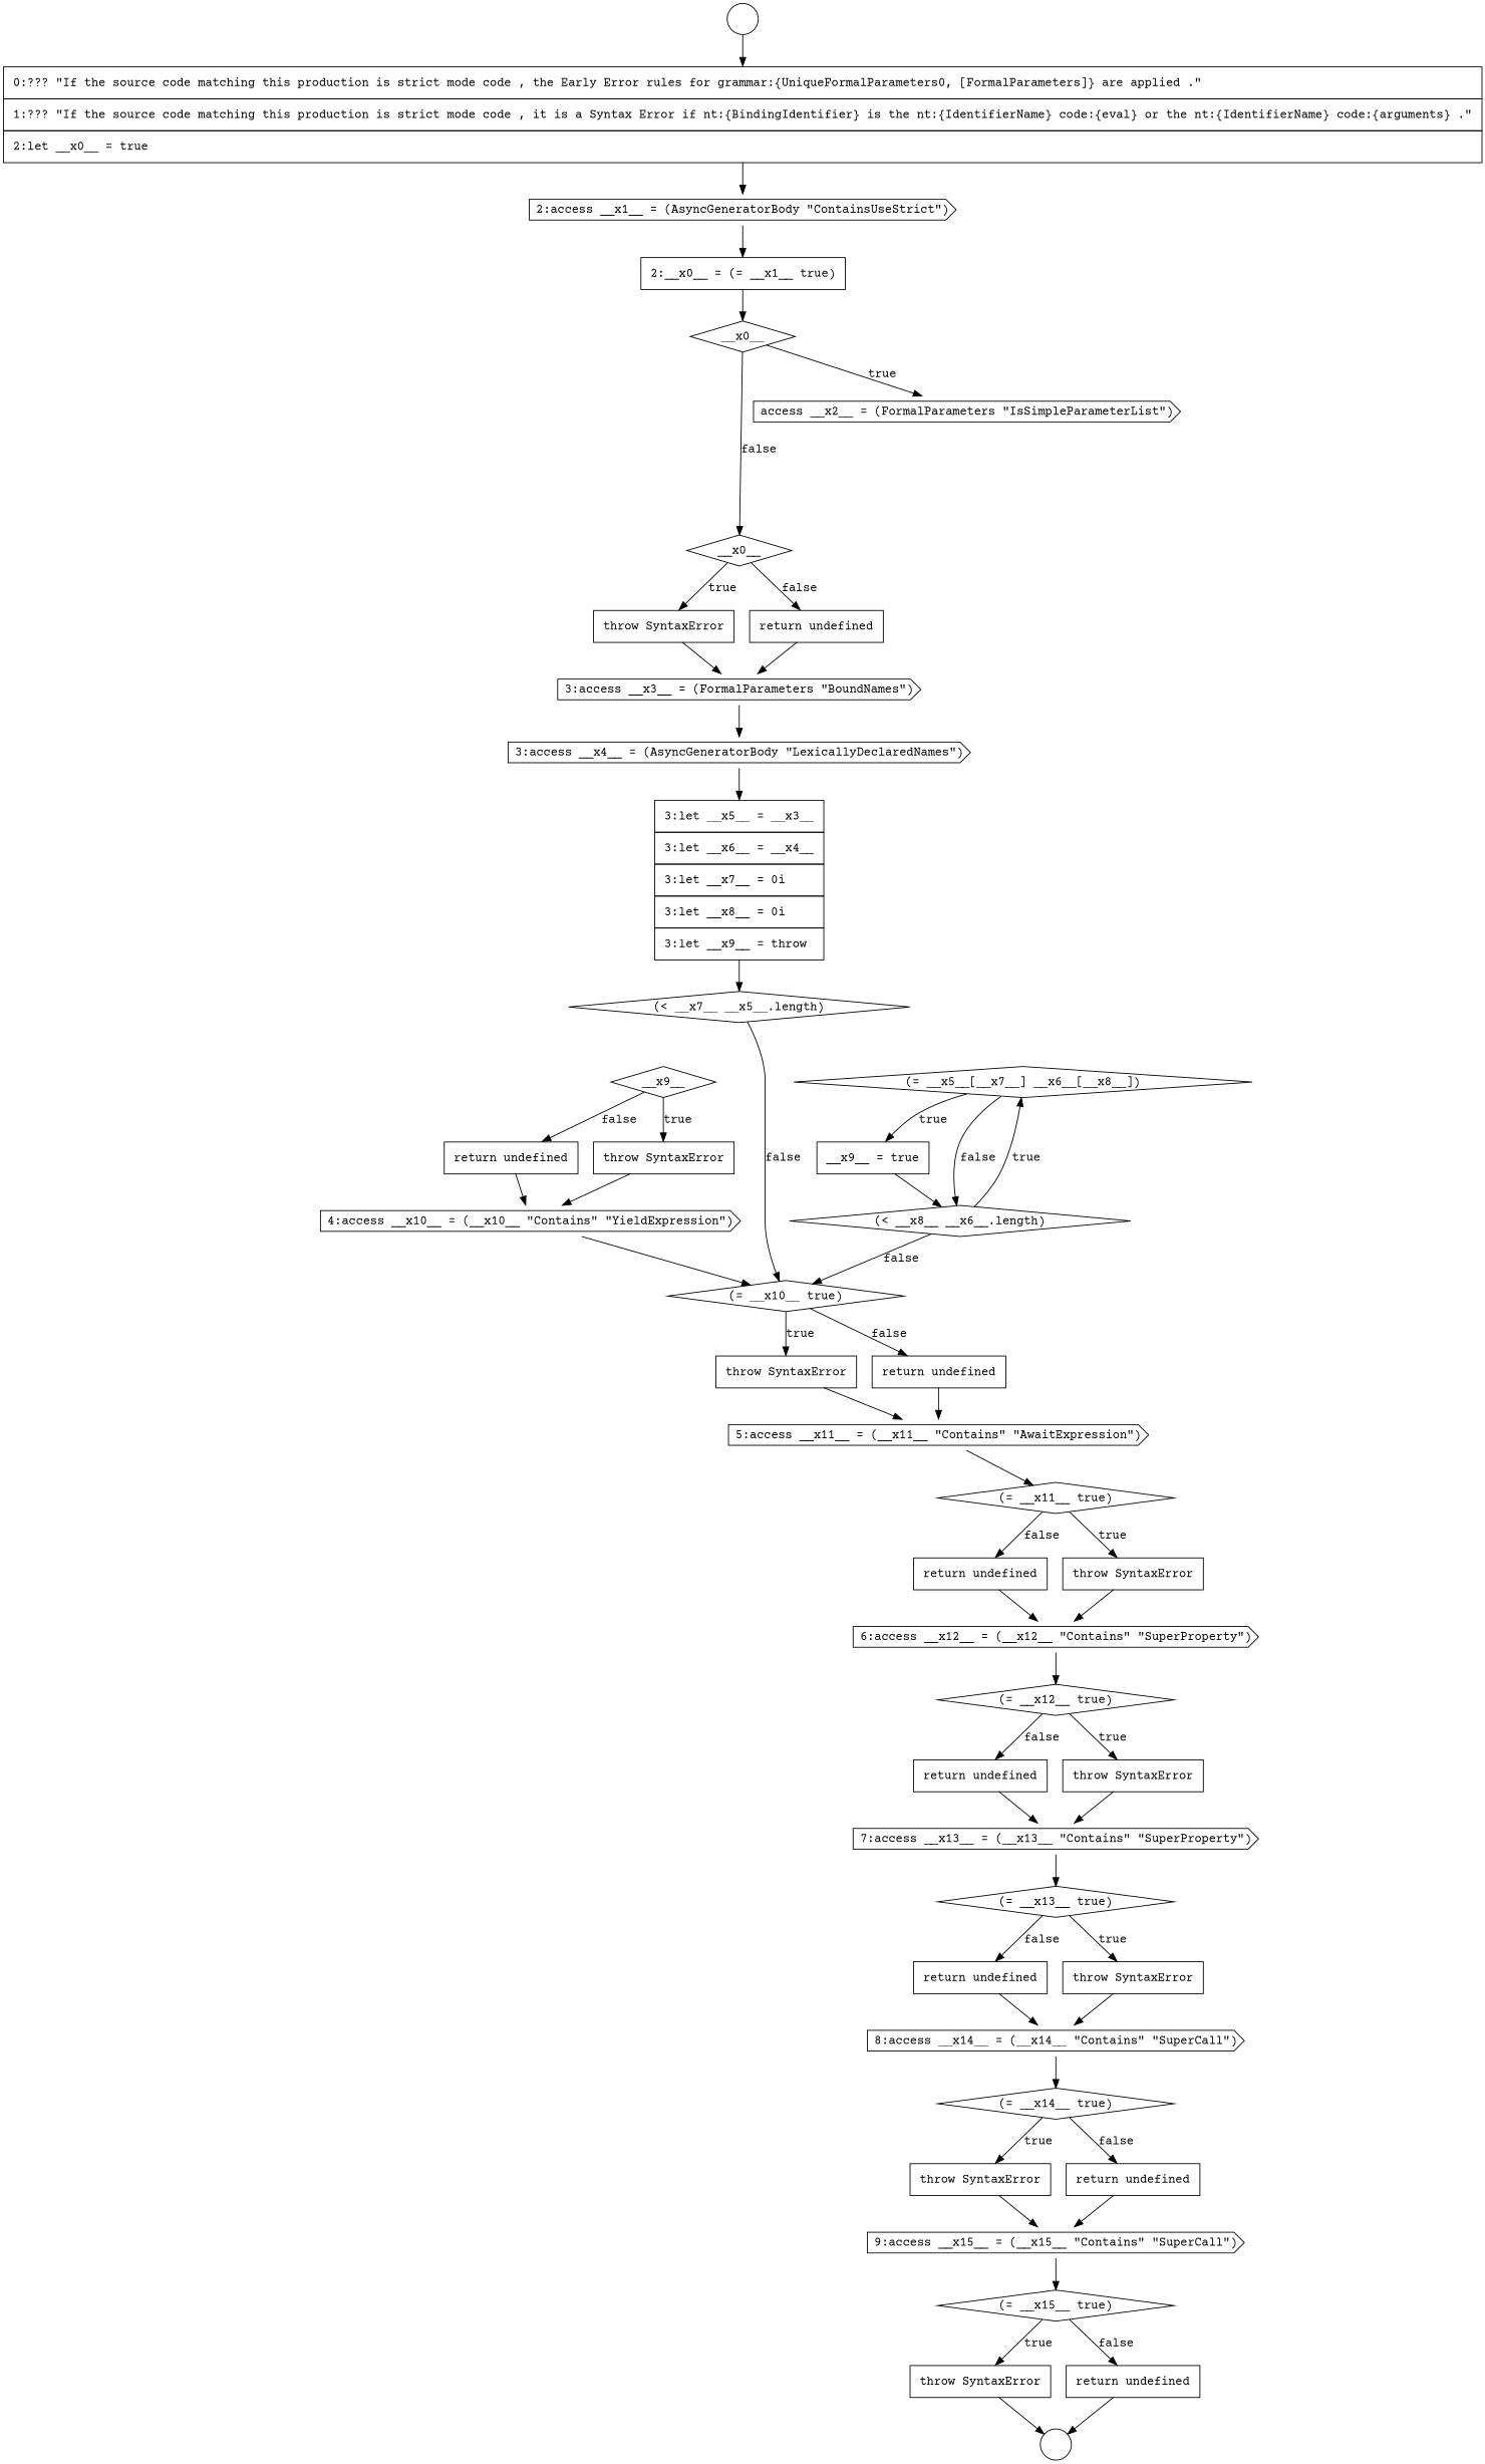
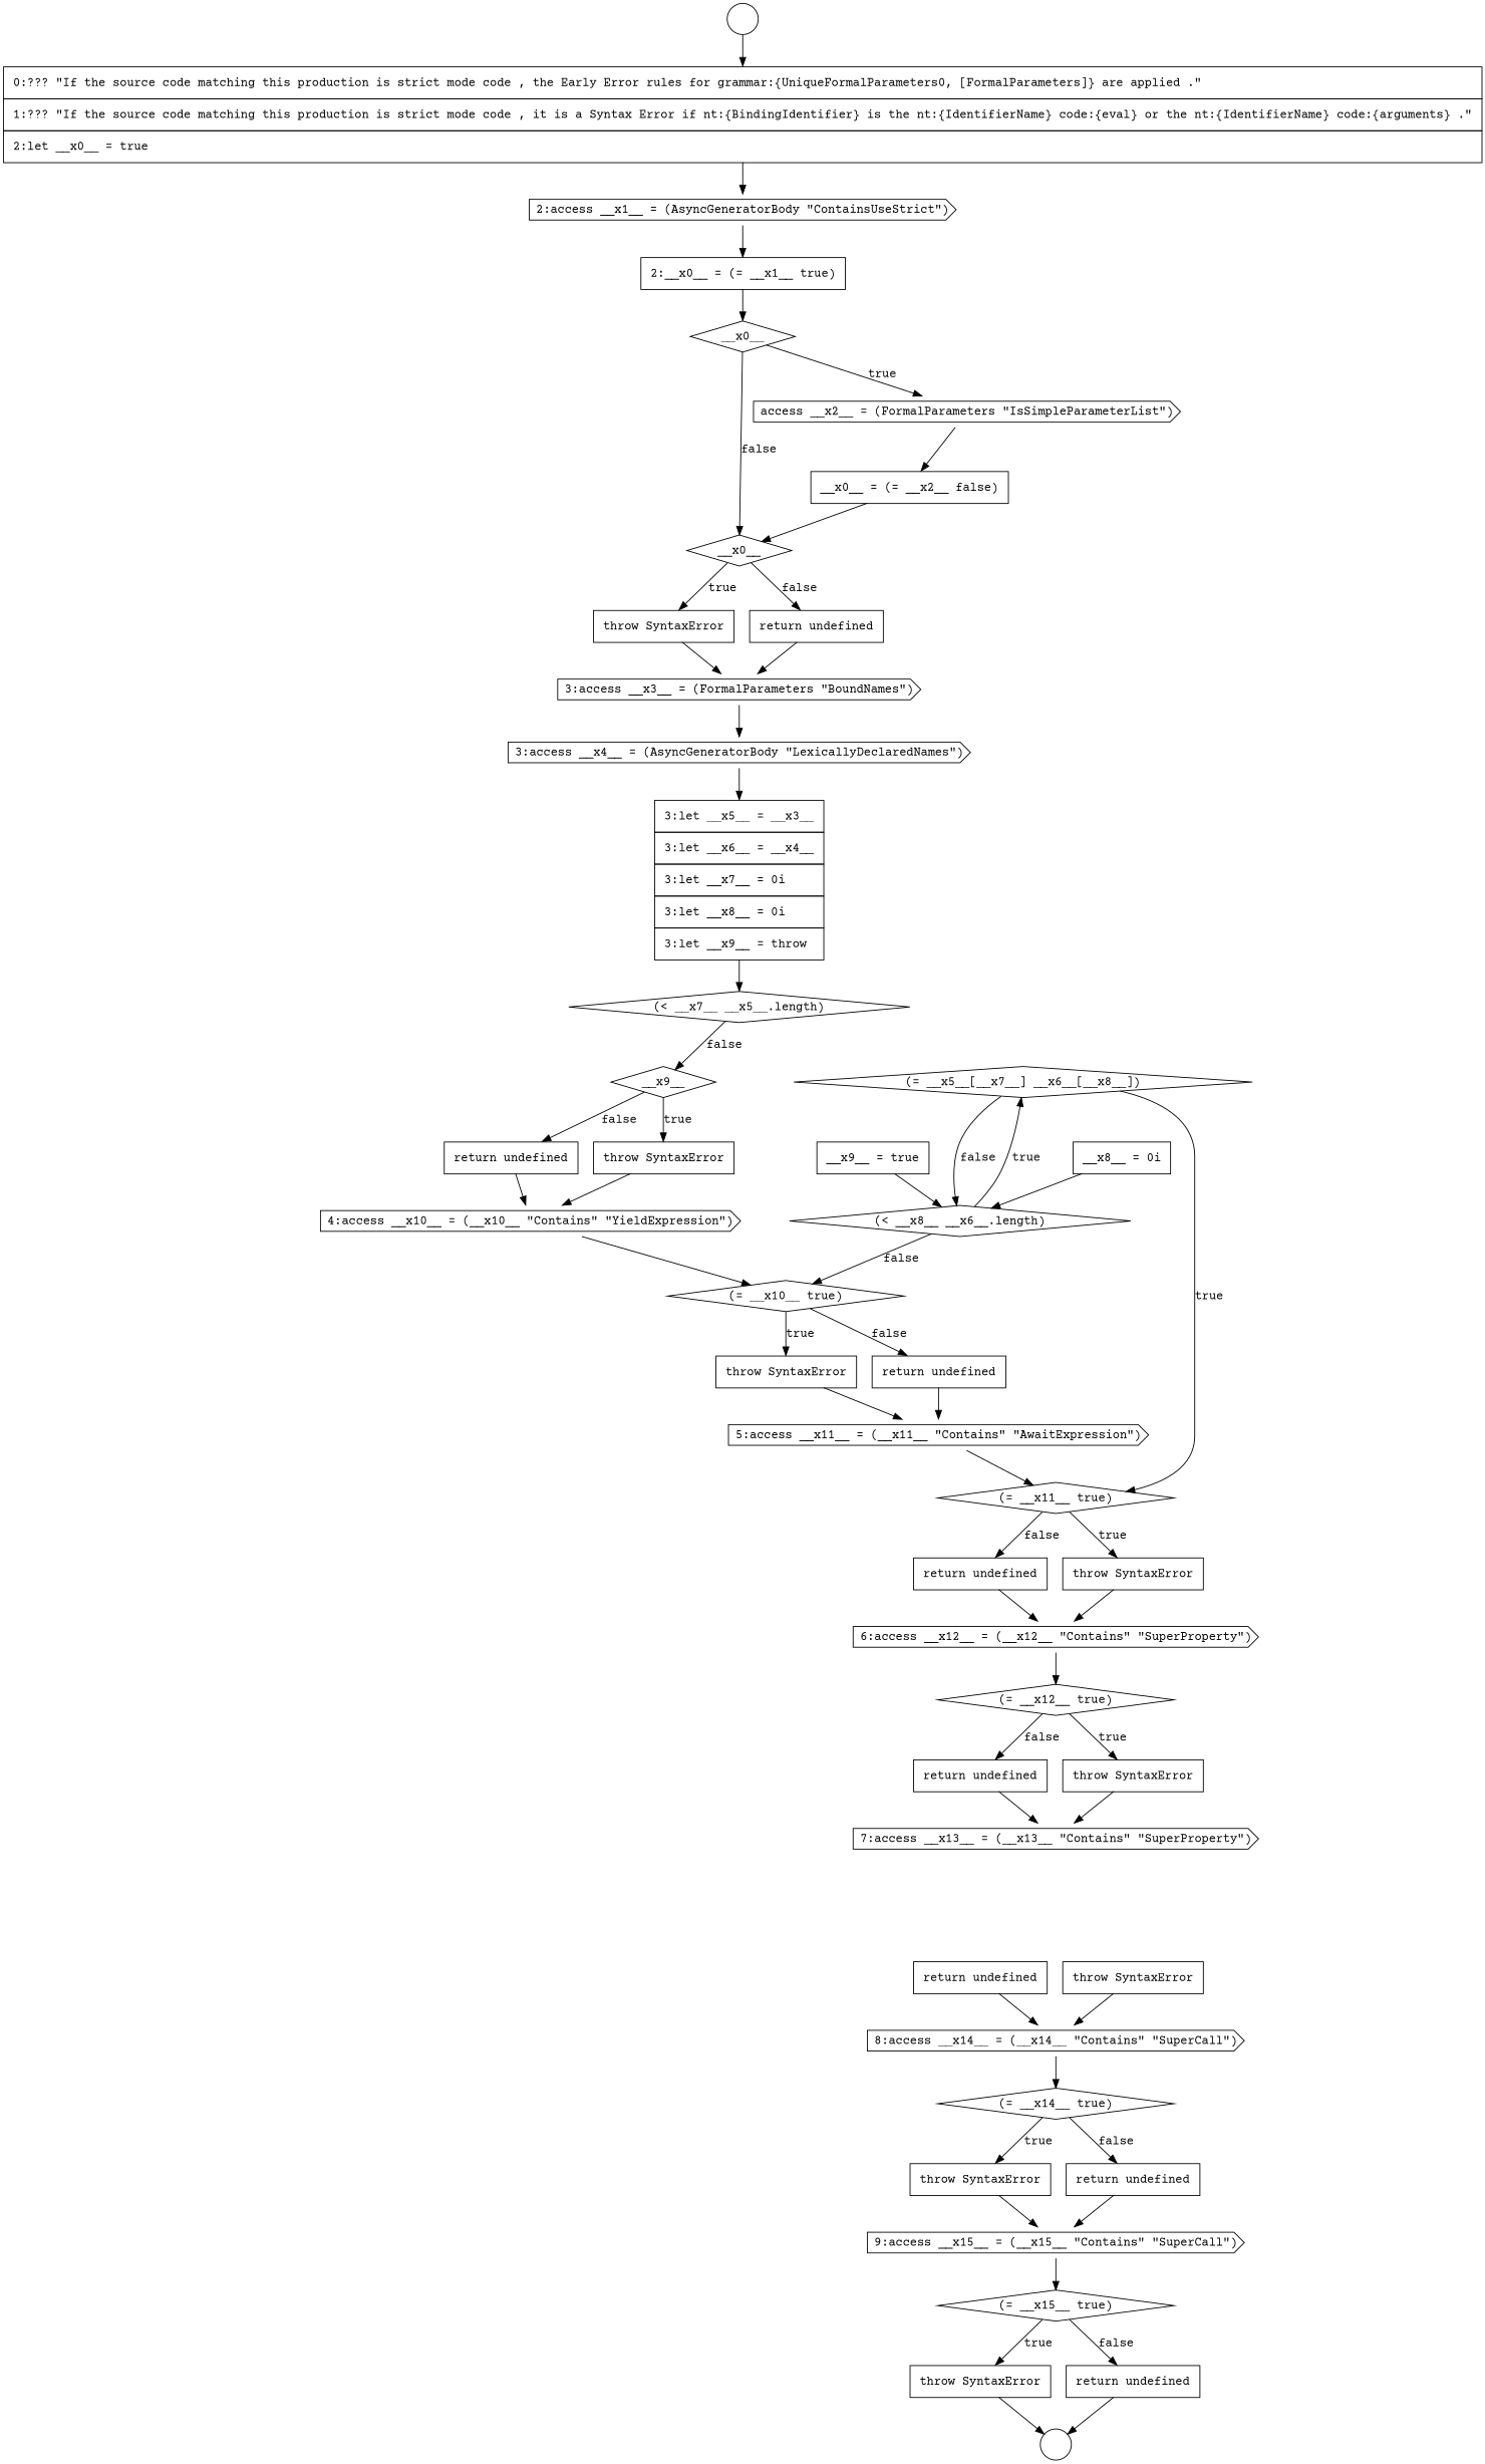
  digraph {
    fontname="Courier Prime"
    node [color=black fillcolor=white fontname="Courier Prime" shape=none style=filled]
    edge [color=black fontname="Courier Prime"]
    n1 [label=<<font color="black">3:access __x4__ = (AsyncGeneratorBody &quot;LexicallyDeclaredNames&quot;)</font>> shape=cds]
    n2 [label=<<font color="black">     <table border="0" cellborder="1" cellspacing="0" cellpadding="10">       <tr><td align="left">3:let __x5__ = __x3__</td></tr>       <tr><td align="left">3:let __x6__ = __x4__</td></tr>       <tr><td align="left">3:let __x7__ = 0i</td></tr>       <tr><td align="left">3:let __x8__ = 0i</td></tr>       <tr><td align="left">3:let __x9__ = throw</td></tr>     </table>   </font>> margin=0]
    n3 [label=<<font color="black">(&lt; __x7__ __x5__.length)</font>> shape=diamond]
    n4 [label=<<font color="black">3:access __x3__ = (FormalParameters &quot;BoundNames&quot;)</font>> shape=cds]
    n5 [label=<<font color="black">__x9__</font>> shape=diamond]
    n6 [label=<<font color="black">     <table border="0" cellborder="1" cellspacing="0" cellpadding="10">       <tr><td align="left">throw SyntaxError</td></tr>     </table>   </font>> margin=0]
    n7 [label=<<font color="black">     <table border="0" cellborder="1" cellspacing="0" cellpadding="10">       <tr><td align="left">return undefined</td></tr>     </table>   </font>> margin=0]
    n8 [label=<<font color="black">4:access __x10__ = (__x10__ &quot;Contains&quot; &quot;YieldExpression&quot;)</font>> shape=cds]
    n9 [label=" " shape=circle]
    n10 [label=<<font color="black">     <table border="0" cellborder="1" cellspacing="0" cellpadding="10">       <tr><td align="left">0:??? &quot;If the source code matching this production is strict mode code , the Early Error rules for grammar:{UniqueFormalParameters0, [FormalParameters]} are applied .&quot;</td></tr>       <tr><td align="left">1:??? &quot;If the source code matching this production is strict mode code , it is a Syntax Error if nt:{BindingIdentifier} is the nt:{IdentifierName} code:{eval} or the nt:{IdentifierName} code:{arguments} .&quot;</td></tr>       <tr><td align="left">2:let __x0__ = true</td></tr>     </table>   </font>> margin=0]
    n11 [label=<<font color="black">2:access __x1__ = (AsyncGeneratorBody &quot;ContainsUseStrict&quot;)</font>> shape=cds]
+   n12 [label=<<font color="black">     <table border="0" cellborder="1" cellspacing="0" cellpadding="10">       <tr><td align="left">__x0__ = (= __x2__ false)</td></tr>     </table>   </font>> margin=0]
    n13 [label=<<font color="black">__x0__</font>> shape=diamond]
    n14 [label=<<font color="black">     <table border="0" cellborder="1" cellspacing="0" cellpadding="10">       <tr><td align="left">throw SyntaxError</td></tr>     </table>   </font>> margin=0]
    n15 [label=<<font color="black">     <table border="0" cellborder="1" cellspacing="0" cellpadding="10">       <tr><td align="left">return undefined</td></tr>     </table>   </font>> margin=0]
    n16 [label=<<font color="black">5:access __x11__ = (__x11__ &quot;Contains&quot; &quot;AwaitExpression&quot;)</font>> shape=cds]
    n17 [label=<<font color="black">(= __x11__ true)</font>> shape=diamond]
    n18 [label=<<font color="black">     <table border="0" cellborder="1" cellspacing="0" cellpadding="10">       <tr><td align="left">return undefined</td></tr>     </table>   </font>> margin=0]
    n19 [label=<<font color="black">     <table border="0" cellborder="1" cellspacing="0" cellpadding="10">       <tr><td align="left">throw SyntaxError</td></tr>     </table>   </font>> margin=0]
    n20 [label=<<font color="black">     <table border="0" cellborder="1" cellspacing="0" cellpadding="10">       <tr><td align="left">2:__x0__ = (= __x1__ true)</td></tr>     </table>   </font>> margin=0]
    n21 [label=<<font color="black">     <table border="0" cellborder="1" cellspacing="0" cellpadding="10">       <tr><td align="left">return undefined</td></tr>     </table>   </font>> margin=0]
    n22 [label=<<font color="black">8:access __x14__ = (__x14__ &quot;Contains&quot; &quot;SuperCall&quot;)</font>> shape=cds]
    n23 [label=<<font color="black">(= __x14__ true)</font>> shape=diamond]
    n24 [label=<<font color="black">6:access __x12__ = (__x12__ &quot;Contains&quot; &quot;SuperProperty&quot;)</font>> shape=cds]
    n25 [label=<<font color="black">(= __x12__ true)</font>> shape=diamond]
    n26 [label=<<font color="black">(&lt; __x8__ __x6__.length)</font>> shape=diamond]
    n27 [label=<<font color="black">(= __x5__[__x7__] __x6__[__x8__])</font>> shape=diamond]
    n28 [label=<<font color="black">(= __x10__ true)</font>> shape=diamond]
    n29 [label=<<font color="black">     <table border="0" cellborder="1" cellspacing="0" cellpadding="10">       <tr><td align="left">__x9__ = true</td></tr>     </table>   </font>> margin=0]
    n30 [label=" " shape=circle]
    n31 [label=<<font color="black">     <table border="0" cellborder="1" cellspacing="0" cellpadding="10">       <tr><td align="left">throw SyntaxError</td></tr>     </table>   </font>> margin=0]
    n32 [label=<<font color="black">     <table border="0" cellborder="1" cellspacing="0" cellpadding="10">       <tr><td align="left">return undefined</td></tr>     </table>   </font>> margin=0]
    n33 [label=<<font color="black">7:access __x13__ = (__x13__ &quot;Contains&quot; &quot;SuperProperty&quot;)</font>> shape=cds]
-   n34 [label=<<font color="black">(= __x13__ true)</font>> shape=diamond]
    n35 [label=<<font color="black">(= __x15__ true)</font>> shape=diamond]
    n36 [label=<<font color="black">     <table border="0" cellborder="1" cellspacing="0" cellpadding="10">       <tr><td align="left">return undefined</td></tr>     </table>   </font>> margin=0]
    n37 [label=<<font color="black">     <table border="0" cellborder="1" cellspacing="0" cellpadding="10">       <tr><td align="left">throw SyntaxError</td></tr>     </table>   </font>> margin=0]
    n38 [label=<<font color="black">     <table border="0" cellborder="1" cellspacing="0" cellpadding="10">       <tr><td align="left">throw SyntaxError</td></tr>     </table>   </font>> margin=0]
    n39 [label=<<font color="black">access __x2__ = (FormalParameters &quot;IsSimpleParameterList&quot;)</font>> shape=cds]
    n40 [label=<<font color="black">     <table border="0" cellborder="1" cellspacing="0" cellpadding="10">       <tr><td align="left">throw SyntaxError</td></tr>     </table>   </font>> margin=0]
    n41 [label=<<font color="black">     <table border="0" cellborder="1" cellspacing="0" cellpadding="10">       <tr><td align="left">return undefined</td></tr>     </table>   </font>> margin=0]
    n42 [label=<<font color="black">9:access __x15__ = (__x15__ &quot;Contains&quot; &quot;SuperCall&quot;)</font>> shape=cds]
+   n43 [label=<<font color="black">     <table border="0" cellborder="1" cellspacing="0" cellpadding="10">       <tr><td align="left">__x8__ = 0i</td></tr>     </table>   </font>> margin=0]
    n44 [label=<<font color="black">     <table border="0" cellborder="1" cellspacing="0" cellpadding="10">       <tr><td align="left">return undefined</td></tr>     </table>   </font>> margin=0]
    n45 [label=<<font color="black">__x0__</font>> shape=diamond]
    n46 [label=<<font color="black">     <table border="0" cellborder="1" cellspacing="0" cellpadding="10">       <tr><td align="left">throw SyntaxError</td></tr>     </table>   </font>> margin=0]
    n1 -> n2
    n2 -> n3
-   n3 -> n28 [label=<<font color="black">false</font>>]
+   n3 -> n5 [label=<<font color="black">false</font>>]
    n4 -> n1
    n5 -> n6 [label=<<font color="black">true</font>>]
    n5 -> n7 [label=<<font color="black">false</font>>]
    n6 -> n8
    n7 -> n8
    n8 -> n28
    n9 -> n10
    n10 -> n11
    n11 -> n20
+   n12 -> n13
    n13 -> n14 [label=<<font color="black">true</font>>]
    n13 -> n15 [label=<<font color="black">false</font>>]
    n14 -> n4
    n15 -> n4
    n16 -> n17
    n17 -> n18 [label=<<font color="black">false</font>>]
    n17 -> n19 [label=<<font color="black">true</font>>]
    n18 -> n24
    n19 -> n24
    n20 -> n45
    n21 -> n22
    n22 -> n23
    n23 -> n40 [label=<<font color="black">true</font>>]
    n23 -> n41 [label=<<font color="black">false</font>>]
    n24 -> n25
    n25 -> n32 [label=<<font color="black">false</font>>]
    n25 -> n38 [label=<<font color="black">true</font>>]
    n26 -> n27 [label=<<font color="black">true</font>>]
    n26 -> n28 [label=<<font color="black">false</font>>]
    n27 -> n26 [label=<<font color="black">false</font>>]
-   n27 -> n29 [label=<<font color="black">true</font>>]
+   n27 -> n17 [label=<<font color="black">true</font>>]
    n28 -> n37 [label=<<font color="black">true</font>>]
    n28 -> n44 [label=<<font color="black">false</font>>]
    n29 -> n26
    n31 -> n30
    n32 -> n33
-   n33 -> n34
-   n34 -> n21 [label=<<font color="black">false</font>>]
-   n34 -> n46 [label=<<font color="black">true</font>>]
    n35 -> n31 [label=<<font color="black">true</font>>]
    n35 -> n36 [label=<<font color="black">false</font>>]
    n36 -> n30
    n37 -> n16
    n38 -> n33
+   n39 -> n12
    n40 -> n42
    n41 -> n42
    n42 -> n35
+   n43 -> n26
    n44 -> n16
    n45 -> n13 [label=<<font color="black">false</font>>]
    n45 -> n39 [label=<<font color="black">true</font>>]
    n46 -> n22
  }
